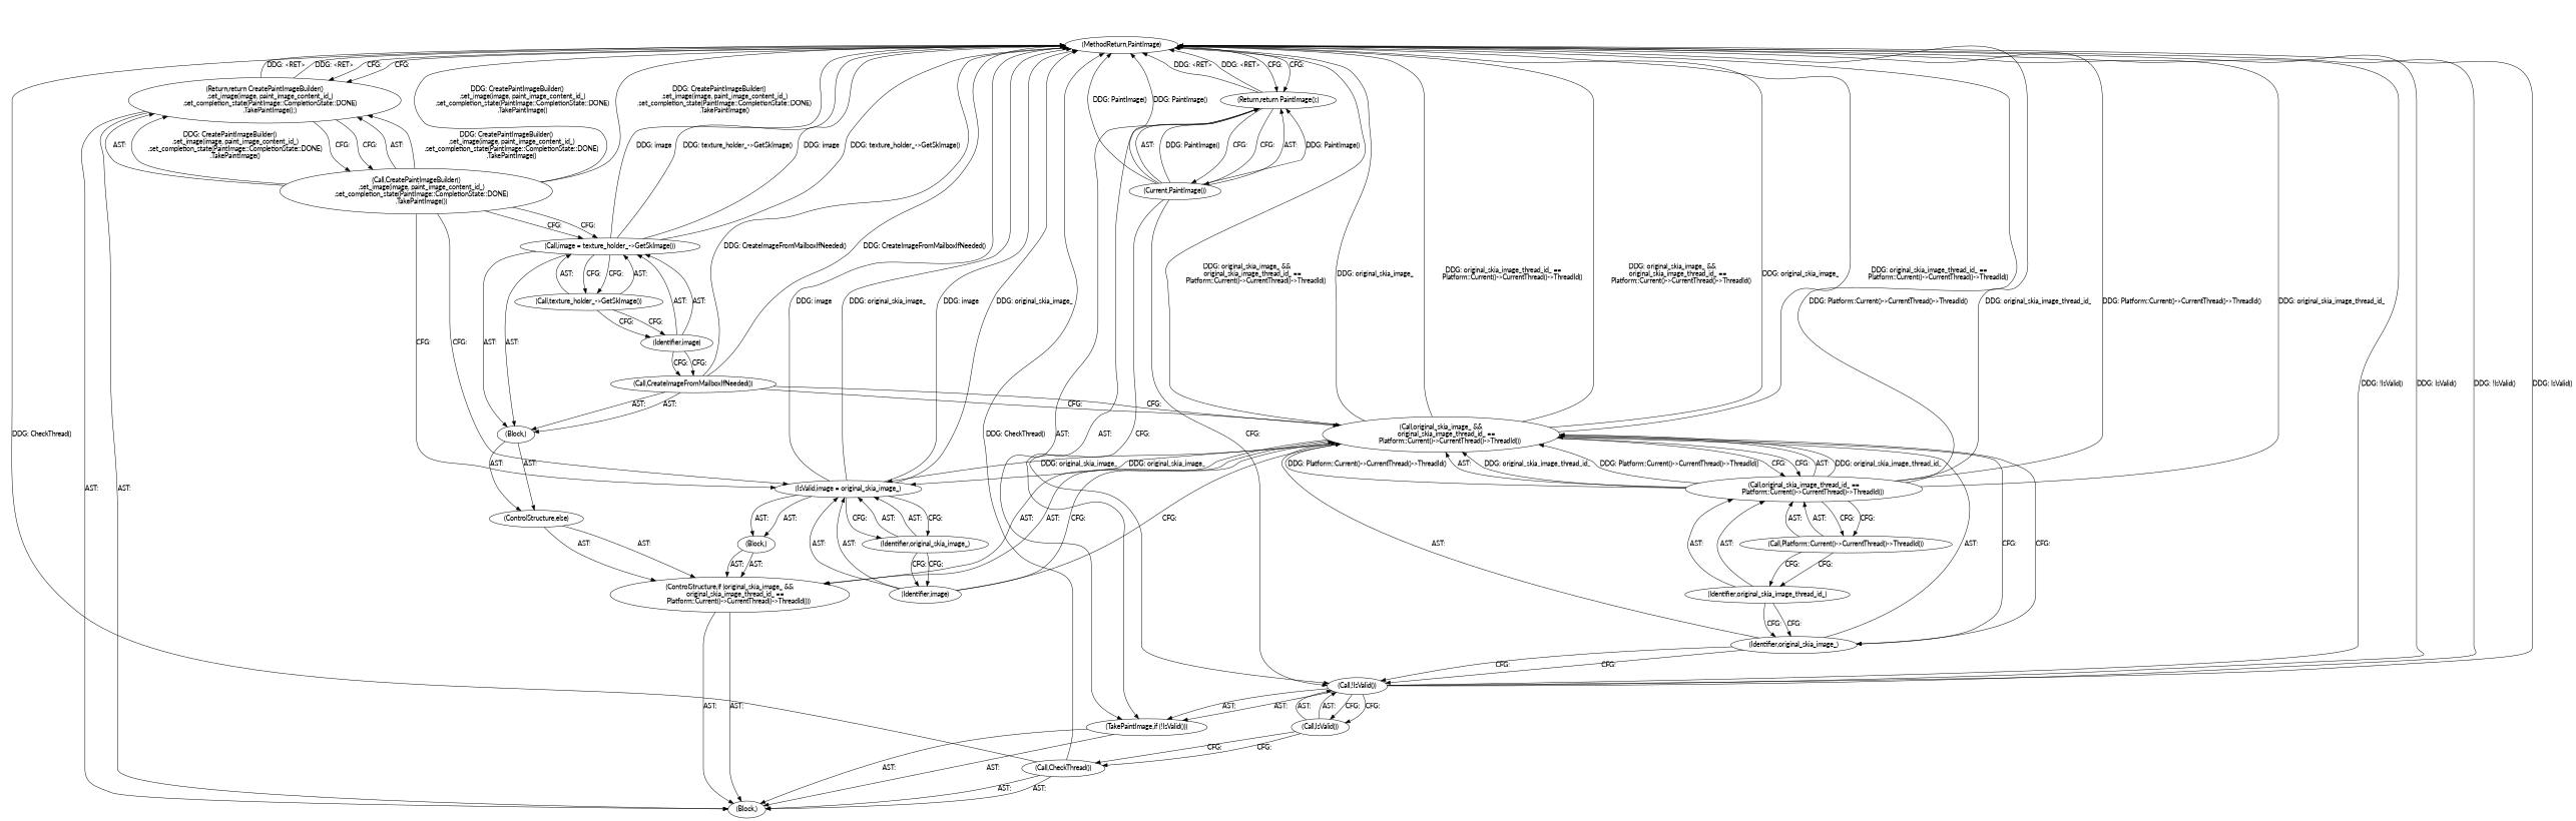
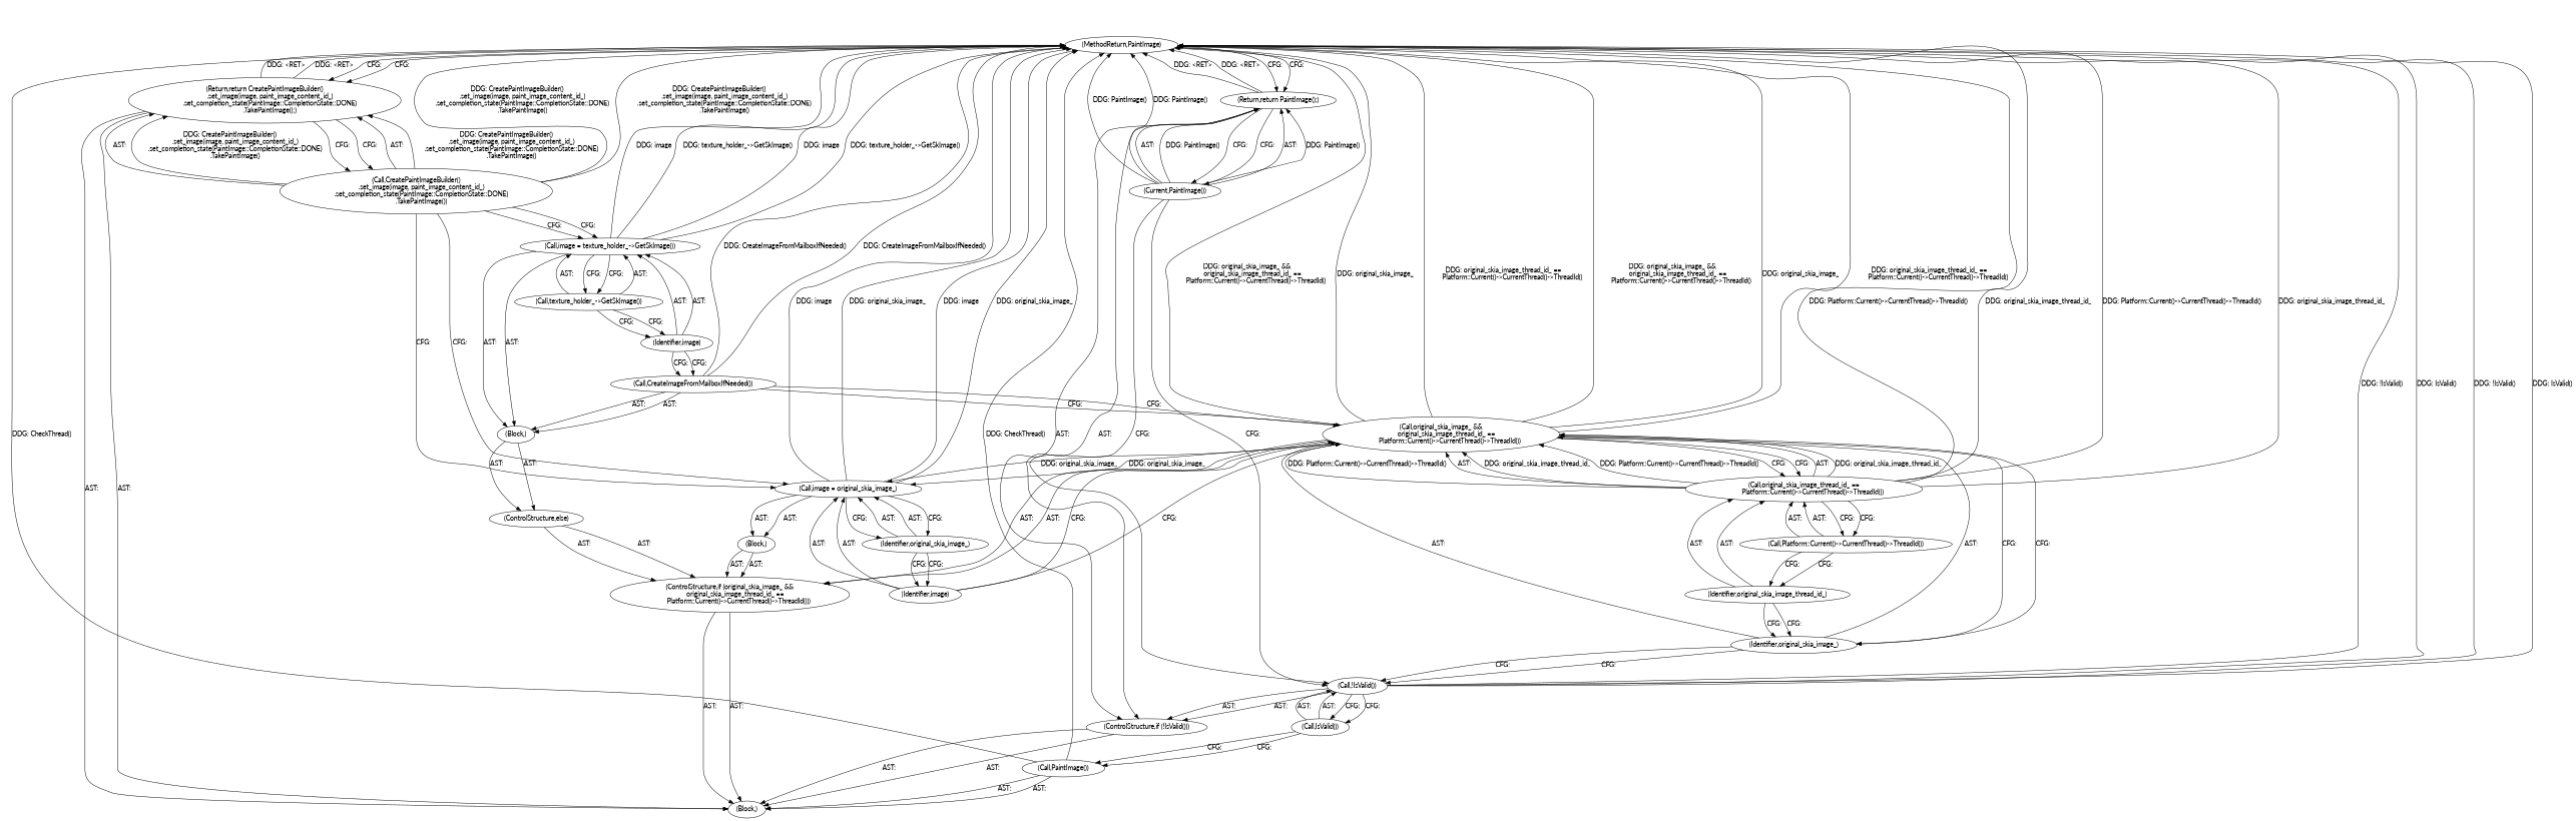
  digraph {
    fontname=Lato
    node [fontname=Lato]
    edge [fontname=Lato]
    n1 [label="(MethodReturn,PaintImage)"]
    n2 [label="(Return,return CreatePaintImageBuilder()\n      .set_image(image, paint_image_content_id_)\n      .set_completion_state(PaintImage::CompletionState::DONE)\n      .TakePaintImage();)"]
    n3 [label="(Return,return PaintImage();)"]
    n4 [label="(Block,)"]
    n5 [label="(Call,CreatePaintImageBuilder()\n      .set_image(image, paint_image_content_id_)\n      .set_completion_state(PaintImage::CompletionState::DONE)\n      .TakePaintImage())"]
-   n6 [label="(TakePaintImage,if (!IsValid()))"]
+   n6 [label="(ControlStructure,if (!IsValid()))"]
    n7 [label="(Current,PaintImage())"]
    n8 [label="(Identifier,original_skia_image_)"]
-   n9 [label="(IsValid,image = original_skia_image_)"]
+   n9 [label="(Call,image = original_skia_image_)"]
    n10 [label="(Identifier,image)"]
    n11 [label="(Block,)"]
    n12 [label="(Call,original_skia_image_ &&\n      original_skia_image_thread_id_ ==\n          Platform::Current()->CurrentThread()->ThreadId())"]
    n13 [label="(ControlStructure,if (original_skia_image_ &&\n      original_skia_image_thread_id_ ==\n          Platform::Current()->CurrentThread()->ThreadId()))"]
    n14 [label="(Identifier,original_skia_image_)"]
    n15 [label="(Call,original_skia_image_thread_id_ ==\n          Platform::Current()->CurrentThread()->ThreadId())"]
    n16 [label="(ControlStructure,else)"]
    n17 [label="(Block,)"]
    n18 [label="(Call,CreateImageFromMailboxIfNeeded())"]
    n19 [label="(Call,texture_holder_->GetSkImage())"]
    n20 [label="(Call,image = texture_holder_->GetSkImage())"]
    n21 [label="(Identifier,image)"]
-   n22 [label="(Call,CheckThread())"]
+   n22 [label="(Call,PaintImage())"]
    n23 [label="(Call,!IsValid())"]
    n24 [label="(Call,IsValid())"]
    n25 [label="(Call,Platform::Current()->CurrentThread()->ThreadId())"]
    n26 [label="(Identifier,original_skia_image_thread_id_)"]
    n1 -> n2 [label="CFG: "]
    n1 -> n2 [label="CFG: "]
    n1 -> n3 [label="CFG: "]
    n1 -> n3 [label="CFG: "]
    n2 -> n1 [label="DDG: <RET>"]
    n2 -> n1 [label="DDG: <RET>"]
    n2 -> n4 [label="AST: "]
    n2 -> n4 [label="AST: "]
    n2 -> n5 [label="CFG: "]
    n2 -> n5 [label="CFG: "]
    n3 -> n1 [label="DDG: <RET>"]
    n3 -> n1 [label="DDG: <RET>"]
    n3 -> n6 [label="AST: "]
    n3 -> n6 [label="AST: "]
    n3 -> n7 [label="CFG: "]
    n3 -> n7 [label="CFG: "]
    n5 -> n1 [label="DDG: CreatePaintImageBuilder()\n      .set_image(image, paint_image_content_id_)\n      .set_completion_state(PaintImage::CompletionState::DONE)\n      .TakePaintImage()"]
    n5 -> n1 [label="DDG: CreatePaintImageBuilder()\n      .set_image(image, paint_image_content_id_)\n      .set_completion_state(PaintImage::CompletionState::DONE)\n      .TakePaintImage()"]
    n5 -> n2 [label="AST: "]
    n5 -> n2 [label="DDG: CreatePaintImageBuilder()\n      .set_image(image, paint_image_content_id_)\n      .set_completion_state(PaintImage::CompletionState::DONE)\n      .TakePaintImage()"]
    n5 -> n2 [label="AST: "]
    n5 -> n2 [label="DDG: CreatePaintImageBuilder()\n      .set_image(image, paint_image_content_id_)\n      .set_completion_state(PaintImage::CompletionState::DONE)\n      .TakePaintImage()"]
    n5 -> n9 [label="CFG: "]
    n5 -> n9 [label="CFG: "]
    n5 -> n20 [label="CFG: "]
    n5 -> n20 [label="CFG: "]
    n6 -> n4 [label="AST: "]
    n6 -> n4 [label="AST: "]
    n7 -> n1 [label="DDG: PaintImage()"]
    n7 -> n1 [label="DDG: PaintImage()"]
    n7 -> n3 [label="AST: "]
    n7 -> n3 [label="DDG: PaintImage()"]
    n7 -> n3 [label="AST: "]
    n7 -> n3 [label="DDG: PaintImage()"]
    n7 -> n23 [label="CFG: "]
    n7 -> n23 [label="CFG: "]
    n8 -> n9 [label="AST: "]
    n8 -> n9 [label="AST: "]
    n8 -> n10 [label="CFG: "]
    n8 -> n10 [label="CFG: "]
    n9 -> n1 [label="DDG: image"]
    n9 -> n1 [label="DDG: original_skia_image_"]
    n9 -> n1 [label="DDG: image"]
    n9 -> n1 [label="DDG: original_skia_image_"]
    n9 -> n8 [label="CFG: "]
    n9 -> n8 [label="CFG: "]
    n9 -> n11 [label="AST: "]
    n9 -> n11 [label="AST: "]
    n10 -> n9 [label="AST: "]
    n10 -> n9 [label="AST: "]
    n10 -> n12 [label="CFG: "]
    n10 -> n12 [label="CFG: "]
    n11 -> n13 [label="AST: "]
    n11 -> n13 [label="AST: "]
    n12 -> n1 [label="DDG: original_skia_image_thread_id_ ==\n          Platform::Current()->CurrentThread()->ThreadId()"]
    n12 -> n1 [label="DDG: original_skia_image_ &&\n      original_skia_image_thread_id_ ==\n          Platform::Current()->CurrentThread()->ThreadId()"]
    n12 -> n1 [label="DDG: original_skia_image_"]
    n12 -> n1 [label="DDG: original_skia_image_thread_id_ ==\n          Platform::Current()->CurrentThread()->ThreadId()"]
    n12 -> n1 [label="DDG: original_skia_image_ &&\n      original_skia_image_thread_id_ ==\n          Platform::Current()->CurrentThread()->ThreadId()"]
    n12 -> n1 [label="DDG: original_skia_image_"]
    n12 -> n9 [label="DDG: original_skia_image_"]
    n12 -> n9 [label="DDG: original_skia_image_"]
    n12 -> n13 [label="AST: "]
    n12 -> n13 [label="AST: "]
    n12 -> n14 [label="CFG: "]
    n12 -> n14 [label="CFG: "]
    n12 -> n15 [label="CFG: "]
    n12 -> n15 [label="CFG: "]
    n13 -> n4 [label="AST: "]
    n13 -> n4 [label="AST: "]
    n14 -> n12 [label="AST: "]
    n14 -> n12 [label="AST: "]
    n14 -> n23 [label="CFG: "]
    n14 -> n23 [label="CFG: "]
    n15 -> n1 [label="DDG: Platform::Current()->CurrentThread()->ThreadId()"]
    n15 -> n1 [label="DDG: original_skia_image_thread_id_"]
    n15 -> n1 [label="DDG: Platform::Current()->CurrentThread()->ThreadId()"]
    n15 -> n1 [label="DDG: original_skia_image_thread_id_"]
    n15 -> n12 [label="AST: "]
    n15 -> n12 [label="DDG: original_skia_image_thread_id_"]
    n15 -> n12 [label="DDG: Platform::Current()->CurrentThread()->ThreadId()"]
    n15 -> n12 [label="AST: "]
    n15 -> n12 [label="DDG: original_skia_image_thread_id_"]
    n15 -> n12 [label="DDG: Platform::Current()->CurrentThread()->ThreadId()"]
    n15 -> n25 [label="CFG: "]
    n15 -> n25 [label="CFG: "]
    n16 -> n13 [label="AST: "]
    n16 -> n13 [label="AST: "]
    n17 -> n16 [label="AST: "]
    n17 -> n16 [label="AST: "]
    n18 -> n1 [label="DDG: CreateImageFromMailboxIfNeeded()"]
    n18 -> n1 [label="DDG: CreateImageFromMailboxIfNeeded()"]
    n18 -> n12 [label="CFG: "]
    n18 -> n12 [label="CFG: "]
    n18 -> n17 [label="AST: "]
    n18 -> n17 [label="AST: "]
    n19 -> n20 [label="AST: "]
    n19 -> n20 [label="AST: "]
    n19 -> n21 [label="CFG: "]
    n19 -> n21 [label="CFG: "]
    n20 -> n1 [label="DDG: image"]
    n20 -> n1 [label="DDG: texture_holder_->GetSkImage()"]
    n20 -> n1 [label="DDG: image"]
    n20 -> n1 [label="DDG: texture_holder_->GetSkImage()"]
    n20 -> n17 [label="AST: "]
    n20 -> n17 [label="AST: "]
    n20 -> n19 [label="CFG: "]
    n20 -> n19 [label="CFG: "]
    n21 -> n18 [label="CFG: "]
    n21 -> n18 [label="CFG: "]
    n21 -> n20 [label="AST: "]
    n21 -> n20 [label="AST: "]
    n22 -> n1 [label="DDG: CheckThread()"]
    n22 -> n1 [label="DDG: CheckThread()"]
    n22 -> n4 [label="AST: "]
    n22 -> n4 [label="AST: "]
    n23 -> n1 [label="DDG: !IsValid()"]
    n23 -> n1 [label="DDG: IsValid()"]
    n23 -> n1 [label="DDG: !IsValid()"]
    n23 -> n1 [label="DDG: IsValid()"]
    n23 -> n6 [label="AST: "]
    n23 -> n6 [label="AST: "]
    n23 -> n24 [label="CFG: "]
    n23 -> n24 [label="CFG: "]
    n24 -> n22 [label="CFG: "]
    n24 -> n22 [label="CFG: "]
    n24 -> n23 [label="AST: "]
    n24 -> n23 [label="AST: "]
    n25 -> n15 [label="AST: "]
    n25 -> n15 [label="AST: "]
    n25 -> n26 [label="CFG: "]
    n25 -> n26 [label="CFG: "]
    n26 -> n14 [label="CFG: "]
    n26 -> n14 [label="CFG: "]
    n26 -> n15 [label="AST: "]
    n26 -> n15 [label="AST: "]
  }
